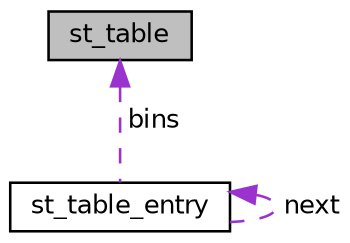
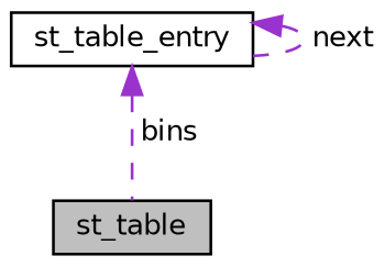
  digraph {
    node [color=black fontname=Helvetica fontsize=10 shape=record style=filled]
    edge [color=darkorchid3 dir=back fontname=Helvetica fontsize=10 labelfontname=Helvetica labelfontsize=10 style=dashed]
    n1 [fillcolor=grey75 fontcolor=black height=0.2 label=st_table width=0.4]
    n2 [fillcolor=white height=0.2 label=st_table_entry width=0.4]
-   n1 -> n2 [label=" bins"]
+   n2 -> n1 [label=" bins"]
    n2 -> n2 [label=" next"]
  }
